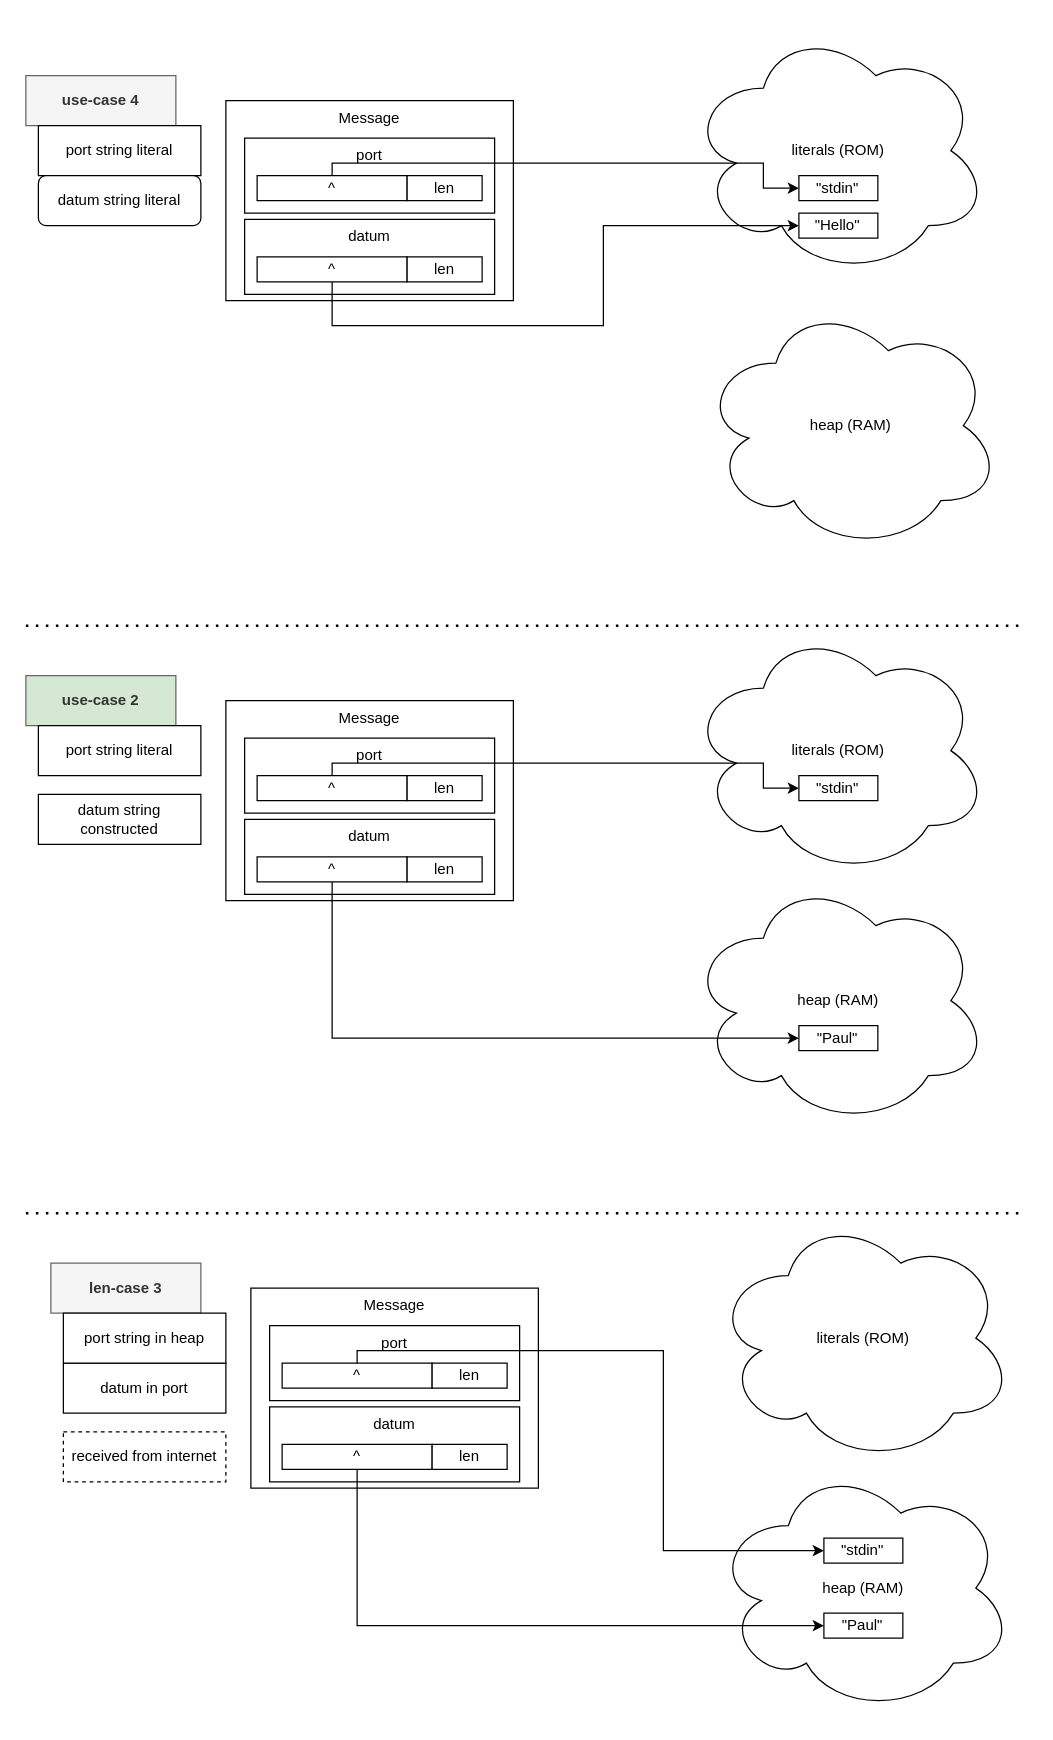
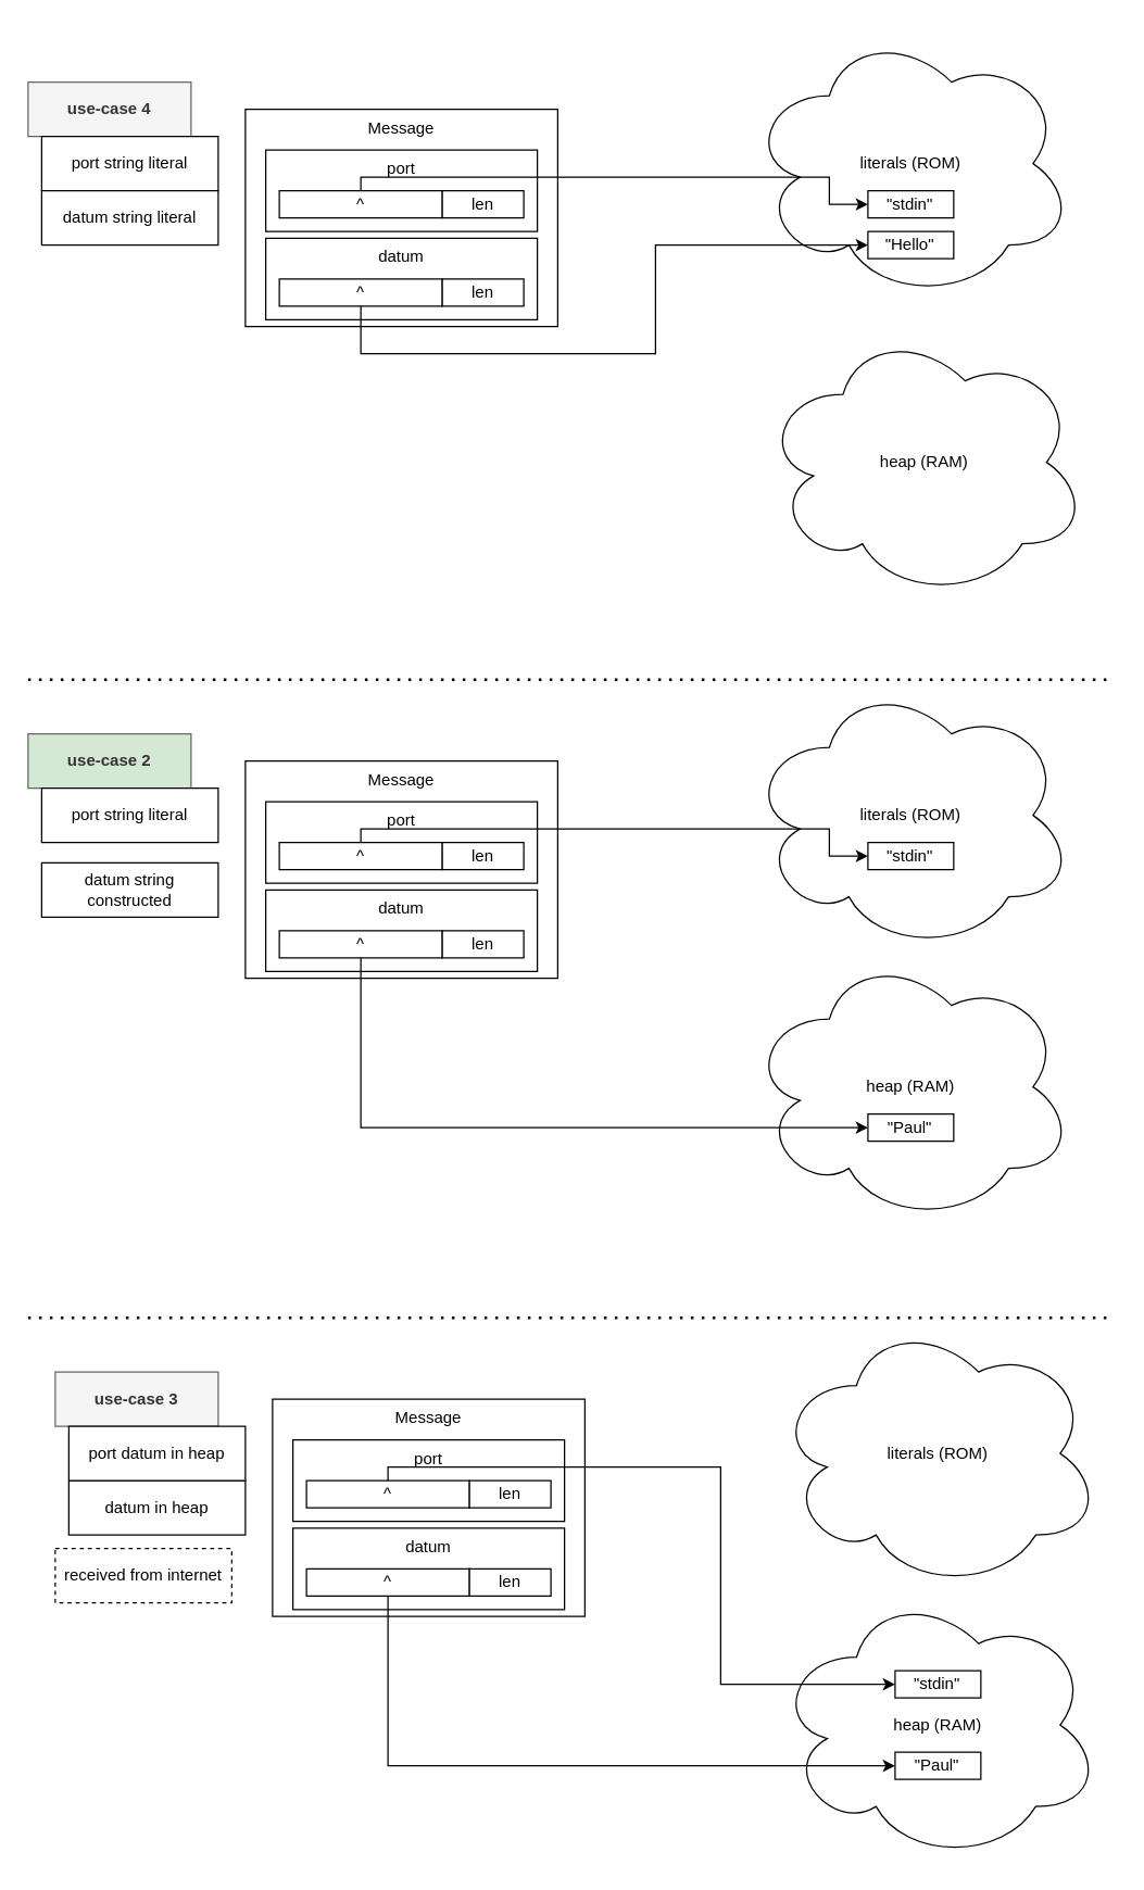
  <mxCell id="0" />
  <mxCell id="1" parent="0" />
  <mxCell id="2" value="heap (RAM)" style="ellipse;shape=cloud;whiteSpace=wrap;html=1;container=1;" vertex="1" parent="1"><mxGeometry x="570" y="1170" width="240" height="200" as="geometry" /></mxCell>
  <mxCell id="3" value="&quot;Paul&quot;" style="rounded=0;whiteSpace=wrap;html=1;" vertex="1" parent="2"><mxGeometry x="88.42" y="120" width="63.16" height="20" as="geometry" /></mxCell>
  <mxCell id="4" value="&quot;stdin&quot;" style="rounded=0;whiteSpace=wrap;html=1;" vertex="1" parent="2"><mxGeometry x="88.42" y="60" width="63.16" height="20" as="geometry" /></mxCell>
  <mxCell id="5" value="Message" style="rounded=0;whiteSpace=wrap;html=1;fontStyle=0;verticalAlign=top;container=1;" vertex="1" parent="1"><mxGeometry x="180" y="80" width="230" height="160" as="geometry" /></mxCell>
  <mxCell id="6" value="port" style="rounded=0;whiteSpace=wrap;html=1;fontStyle=0;verticalAlign=top;container=1;" vertex="1" parent="5"><mxGeometry x="15" y="30" width="200" height="60" as="geometry" /></mxCell>
  <mxCell id="7" value="^" style="rounded=0;whiteSpace=wrap;html=1;fontStyle=0" vertex="1" parent="6"><mxGeometry x="10" y="30" width="120" height="20" as="geometry" /></mxCell>
  <mxCell id="8" value="len" style="rounded=0;whiteSpace=wrap;html=1;fontStyle=0" vertex="1" parent="6"><mxGeometry x="130" y="30" width="60" height="20" as="geometry" /></mxCell>
  <mxCell id="9" value="datum" style="rounded=0;whiteSpace=wrap;html=1;fontStyle=0;verticalAlign=top;container=1;" vertex="1" parent="5"><mxGeometry x="15" y="95" width="200" height="60" as="geometry" /></mxCell>
  <mxCell id="10" value="^" style="rounded=0;whiteSpace=wrap;html=1;fontStyle=0" vertex="1" parent="9"><mxGeometry x="10" y="30" width="120" height="20" as="geometry" /></mxCell>
  <mxCell id="11" value="len" style="rounded=0;whiteSpace=wrap;html=1;fontStyle=0" vertex="1" parent="9"><mxGeometry x="130" y="30" width="60" height="20" as="geometry" /></mxCell>
  <mxCell id="12" value="literals (ROM)" style="ellipse;shape=cloud;whiteSpace=wrap;html=1;container=1;" vertex="1" parent="1"><mxGeometry x="550" y="20" width="240" height="200" as="geometry" /></mxCell>
  <mxCell id="13" value="&quot;stdin&quot;" style="rounded=0;whiteSpace=wrap;html=1;" vertex="1" parent="12"><mxGeometry x="88.42" y="120" width="63.16" height="20" as="geometry" /></mxCell>
  <mxCell id="14" value="&quot;Hello&quot;" style="rounded=0;whiteSpace=wrap;html=1;" vertex="1" parent="12"><mxGeometry x="88.42" y="150" width="63.16" height="20" as="geometry" /></mxCell>
  <mxCell id="15" value="use-case 4" style="rounded=0;whiteSpace=wrap;html=1;fontStyle=1;fillColor=#f5f5f5;fontColor=#333333;strokeColor=#666666;" vertex="1" parent="1"><mxGeometry x="20" y="60" width="120" height="40" as="geometry" /></mxCell>
  <mxCell id="16" style="edgeStyle=orthogonalEdgeStyle;rounded=0;orthogonalLoop=1;jettySize=auto;html=1;entryX=0;entryY=0.5;entryDx=0;entryDy=0;" edge="1" parent="1" source="7" target="13"><mxGeometry relative="1" as="geometry"><Array as="points"><mxPoint x="265" y="130" /><mxPoint x="610" y="130" /><mxPoint x="610" y="150" /></Array></mxGeometry></mxCell>
  <mxCell id="17" value="Message" style="rounded=0;whiteSpace=wrap;html=1;fontStyle=0;verticalAlign=top;container=1;" vertex="1" parent="1"><mxGeometry x="180" y="560" width="230" height="160" as="geometry" /></mxCell>
  <mxCell id="18" value="port" style="rounded=0;whiteSpace=wrap;html=1;fontStyle=0;verticalAlign=top;container=1;" vertex="1" parent="17"><mxGeometry x="15" y="30" width="200" height="60" as="geometry" /></mxCell>
  <mxCell id="19" value="^" style="rounded=0;whiteSpace=wrap;html=1;fontStyle=0" vertex="1" parent="18"><mxGeometry x="10" y="30" width="120" height="20" as="geometry" /></mxCell>
  <mxCell id="20" value="len" style="rounded=0;whiteSpace=wrap;html=1;fontStyle=0" vertex="1" parent="18"><mxGeometry x="130" y="30" width="60" height="20" as="geometry" /></mxCell>
  <mxCell id="21" value="datum" style="rounded=0;whiteSpace=wrap;html=1;fontStyle=0;verticalAlign=top;container=1;" vertex="1" parent="17"><mxGeometry x="15" y="95" width="200" height="60" as="geometry" /></mxCell>
  <mxCell id="22" value="^" style="rounded=0;whiteSpace=wrap;html=1;fontStyle=0" vertex="1" parent="21"><mxGeometry x="10" y="30" width="120" height="20" as="geometry" /></mxCell>
  <mxCell id="23" value="len" style="rounded=0;whiteSpace=wrap;html=1;fontStyle=0" vertex="1" parent="21"><mxGeometry x="130" y="30" width="60" height="20" as="geometry" /></mxCell>
  <mxCell id="24" value="literals (ROM)" style="ellipse;shape=cloud;whiteSpace=wrap;html=1;container=1;" vertex="1" parent="1"><mxGeometry x="550" y="500" width="240" height="200" as="geometry" /></mxCell>
  <mxCell id="25" value="&quot;stdin&quot;" style="rounded=0;whiteSpace=wrap;html=1;" vertex="1" parent="24"><mxGeometry x="88.42" y="120" width="63.16" height="20" as="geometry" /></mxCell>
  <mxCell id="26" value="use-case 2" style="rounded=0;whiteSpace=wrap;html=1;fontStyle=1;fillColor=#d5e8d4;fontColor=#333333;strokeColor=#666666;" vertex="1" parent="1"><mxGeometry x="20" y="540" width="120" height="40" as="geometry" /></mxCell>
  <mxCell id="27" style="edgeStyle=orthogonalEdgeStyle;rounded=0;orthogonalLoop=1;jettySize=auto;html=1;entryX=0;entryY=0.5;entryDx=0;entryDy=0;" edge="1" parent="1" source="19" target="25"><mxGeometry relative="1" as="geometry"><Array as="points"><mxPoint x="265" y="610" /><mxPoint x="610" y="610" /><mxPoint x="610" y="630" /></Array></mxGeometry></mxCell>
  <mxCell id="28" value="heap (RAM)" style="ellipse;shape=cloud;whiteSpace=wrap;html=1;container=1;" vertex="1" parent="1"><mxGeometry x="550" y="700" width="240" height="200" as="geometry" /></mxCell>
  <mxCell id="29" value="&quot;Paul&quot;" style="rounded=0;whiteSpace=wrap;html=1;" vertex="1" parent="28"><mxGeometry x="88.42" y="120" width="63.16" height="20" as="geometry" /></mxCell>
  <mxCell id="30" style="edgeStyle=orthogonalEdgeStyle;rounded=0;orthogonalLoop=1;jettySize=auto;html=1;exitX=0.5;exitY=1;exitDx=0;exitDy=0;entryX=0;entryY=0.5;entryDx=0;entryDy=0;" edge="1" parent="1" source="22" target="29"><mxGeometry relative="1" as="geometry" /></mxCell>
  <mxCell id="31" style="edgeStyle=orthogonalEdgeStyle;rounded=0;orthogonalLoop=1;jettySize=auto;html=1;exitX=0.5;exitY=1;exitDx=0;exitDy=0;entryX=0;entryY=0.5;entryDx=0;entryDy=0;" edge="1" parent="1" source="10" target="14"><mxGeometry relative="1" as="geometry"><Array as="points"><mxPoint x="265" y="260" /><mxPoint x="482" y="260" /><mxPoint x="482" y="180" /></Array></mxGeometry></mxCell>
  <mxCell id="32" value="Message" style="rounded=0;whiteSpace=wrap;html=1;fontStyle=0;verticalAlign=top;container=1;" vertex="1" parent="1"><mxGeometry x="200" y="1030" width="230" height="160" as="geometry" /></mxCell>
  <mxCell id="33" value="port" style="rounded=0;whiteSpace=wrap;html=1;fontStyle=0;verticalAlign=top;container=1;" vertex="1" parent="32"><mxGeometry x="15" y="30" width="200" height="60" as="geometry" /></mxCell>
  <mxCell id="34" value="^" style="rounded=0;whiteSpace=wrap;html=1;fontStyle=0" vertex="1" parent="33"><mxGeometry x="10" y="30" width="120" height="20" as="geometry" /></mxCell>
  <mxCell id="35" value="len" style="rounded=0;whiteSpace=wrap;html=1;fontStyle=0" vertex="1" parent="33"><mxGeometry x="130" y="30" width="60" height="20" as="geometry" /></mxCell>
  <mxCell id="36" value="datum" style="rounded=0;whiteSpace=wrap;html=1;fontStyle=0;verticalAlign=top;container=1;" vertex="1" parent="32"><mxGeometry x="15" y="95" width="200" height="60" as="geometry" /></mxCell>
  <mxCell id="37" value="^" style="rounded=0;whiteSpace=wrap;html=1;fontStyle=0" vertex="1" parent="36"><mxGeometry x="10" y="30" width="120" height="20" as="geometry" /></mxCell>
  <mxCell id="38" value="len" style="rounded=0;whiteSpace=wrap;html=1;fontStyle=0" vertex="1" parent="36"><mxGeometry x="130" y="30" width="60" height="20" as="geometry" /></mxCell>
  <mxCell id="39" value="literals (ROM)" style="ellipse;shape=cloud;whiteSpace=wrap;html=1;container=1;" vertex="1" parent="1"><mxGeometry x="570" y="970" width="240" height="200" as="geometry" /></mxCell>
- <mxCell id="40" value="len-case 3" style="rounded=0;whiteSpace=wrap;html=1;fontStyle=1;fillColor=#f5f5f5;fontColor=#333333;strokeColor=#666666;" vertex="1" parent="1"><mxGeometry x="40" y="1010" width="120" height="40" as="geometry" /></mxCell>
+ <mxCell id="40" value="use-case 3" style="rounded=0;whiteSpace=wrap;html=1;fontStyle=1;fillColor=#f5f5f5;fontColor=#333333;strokeColor=#666666;" vertex="1" parent="1"><mxGeometry x="40" y="1010" width="120" height="40" as="geometry" /></mxCell>
  <mxCell id="41" style="edgeStyle=orthogonalEdgeStyle;rounded=0;orthogonalLoop=1;jettySize=auto;html=1;entryX=0;entryY=0.5;entryDx=0;entryDy=0;" edge="1" parent="1" source="34" target="4"><mxGeometry relative="1" as="geometry"><Array as="points"><mxPoint x="285" y="1080" /><mxPoint x="530" y="1080" /><mxPoint x="530" y="1240" /></Array></mxGeometry></mxCell>
  <mxCell id="42" style="edgeStyle=orthogonalEdgeStyle;rounded=0;orthogonalLoop=1;jettySize=auto;html=1;exitX=0.5;exitY=1;exitDx=0;exitDy=0;entryX=0;entryY=0.5;entryDx=0;entryDy=0;" edge="1" parent="1" source="37" target="3"><mxGeometry relative="1" as="geometry" /></mxCell>
- <mxCell id="43" value="datum in port" style="rounded=0;whiteSpace=wrap;html=1;fontStyle=0" vertex="1" parent="1"><mxGeometry x="50" y="1090" width="130" height="40" as="geometry" /></mxCell>
+ <mxCell id="43" value="datum in heap" style="rounded=0;whiteSpace=wrap;html=1;fontStyle=0" vertex="1" parent="1"><mxGeometry x="50" y="1090" width="130" height="40" as="geometry" /></mxCell>
  <mxCell id="44" value="datum string constructed" style="rounded=0;whiteSpace=wrap;html=1;fontStyle=0" vertex="1" parent="1"><mxGeometry x="30" y="635" width="130" height="40" as="geometry" /></mxCell>
  <mxCell id="45" value="port string literal" style="rounded=0;whiteSpace=wrap;html=1;fontStyle=0" vertex="1" parent="1"><mxGeometry x="30" y="100" width="130" height="40" as="geometry" /></mxCell>
- <mxCell id="46" value="datum string literal" style="whiteSpace=wrap;html=1;fontStyle=0;rounded=1;" vertex="1" parent="1"><mxGeometry x="30" y="140" width="130" height="40" as="geometry" /></mxCell>
+ <mxCell id="46" value="datum string literal" style="rounded=0;whiteSpace=wrap;html=1;fontStyle=0" vertex="1" parent="1"><mxGeometry x="30" y="140" width="130" height="40" as="geometry" /></mxCell>
  <mxCell id="47" value="port string literal" style="rounded=0;whiteSpace=wrap;html=1;fontStyle=0" vertex="1" parent="1"><mxGeometry x="30" y="580" width="130" height="40" as="geometry" /></mxCell>
- <mxCell id="48" value="port string in heap" style="rounded=0;whiteSpace=wrap;html=1;fontStyle=0" vertex="1" parent="1"><mxGeometry x="50" y="1050" width="130" height="40" as="geometry" /></mxCell>
+ <mxCell id="48" value="port datum in heap" style="rounded=0;whiteSpace=wrap;html=1;fontStyle=0" vertex="1" parent="1"><mxGeometry x="50" y="1050" width="130" height="40" as="geometry" /></mxCell>
  <mxCell id="49" value="" style="endArrow=none;dashed=1;html=1;dashPattern=1 3;strokeWidth=2;rounded=0;" edge="1" parent="1"><mxGeometry width="50" height="50" relative="1" as="geometry"><mxPoint x="20" y="500" as="sourcePoint" /><mxPoint x="820" y="500" as="targetPoint" /></mxGeometry></mxCell>
  <mxCell id="50" value="" style="endArrow=none;dashed=1;html=1;dashPattern=1 3;strokeWidth=2;rounded=0;" edge="1" parent="1"><mxGeometry width="50" height="50" relative="1" as="geometry"><mxPoint x="20" y="970" as="sourcePoint" /><mxPoint x="820" y="970" as="targetPoint" /></mxGeometry></mxCell>
  <mxCell id="51" value="heap (RAM)" style="ellipse;shape=cloud;whiteSpace=wrap;html=1;container=1;" vertex="1" parent="1"><mxGeometry x="560" y="240" width="240" height="200" as="geometry" /></mxCell>
- <mxCell id="52" value="received from internet" style="rounded=0;whiteSpace=wrap;html=1;fontStyle=0;dashed=1;" vertex="1" parent="1"><mxGeometry x="50" y="1145" width="130" height="40" as="geometry" /></mxCell>
+ <mxCell id="52" value="received from internet" style="rounded=0;whiteSpace=wrap;html=1;fontStyle=0;dashed=1;" vertex="1" parent="1"><mxGeometry x="40" y="1140" width="130" height="40" as="geometry" /></mxCell>
